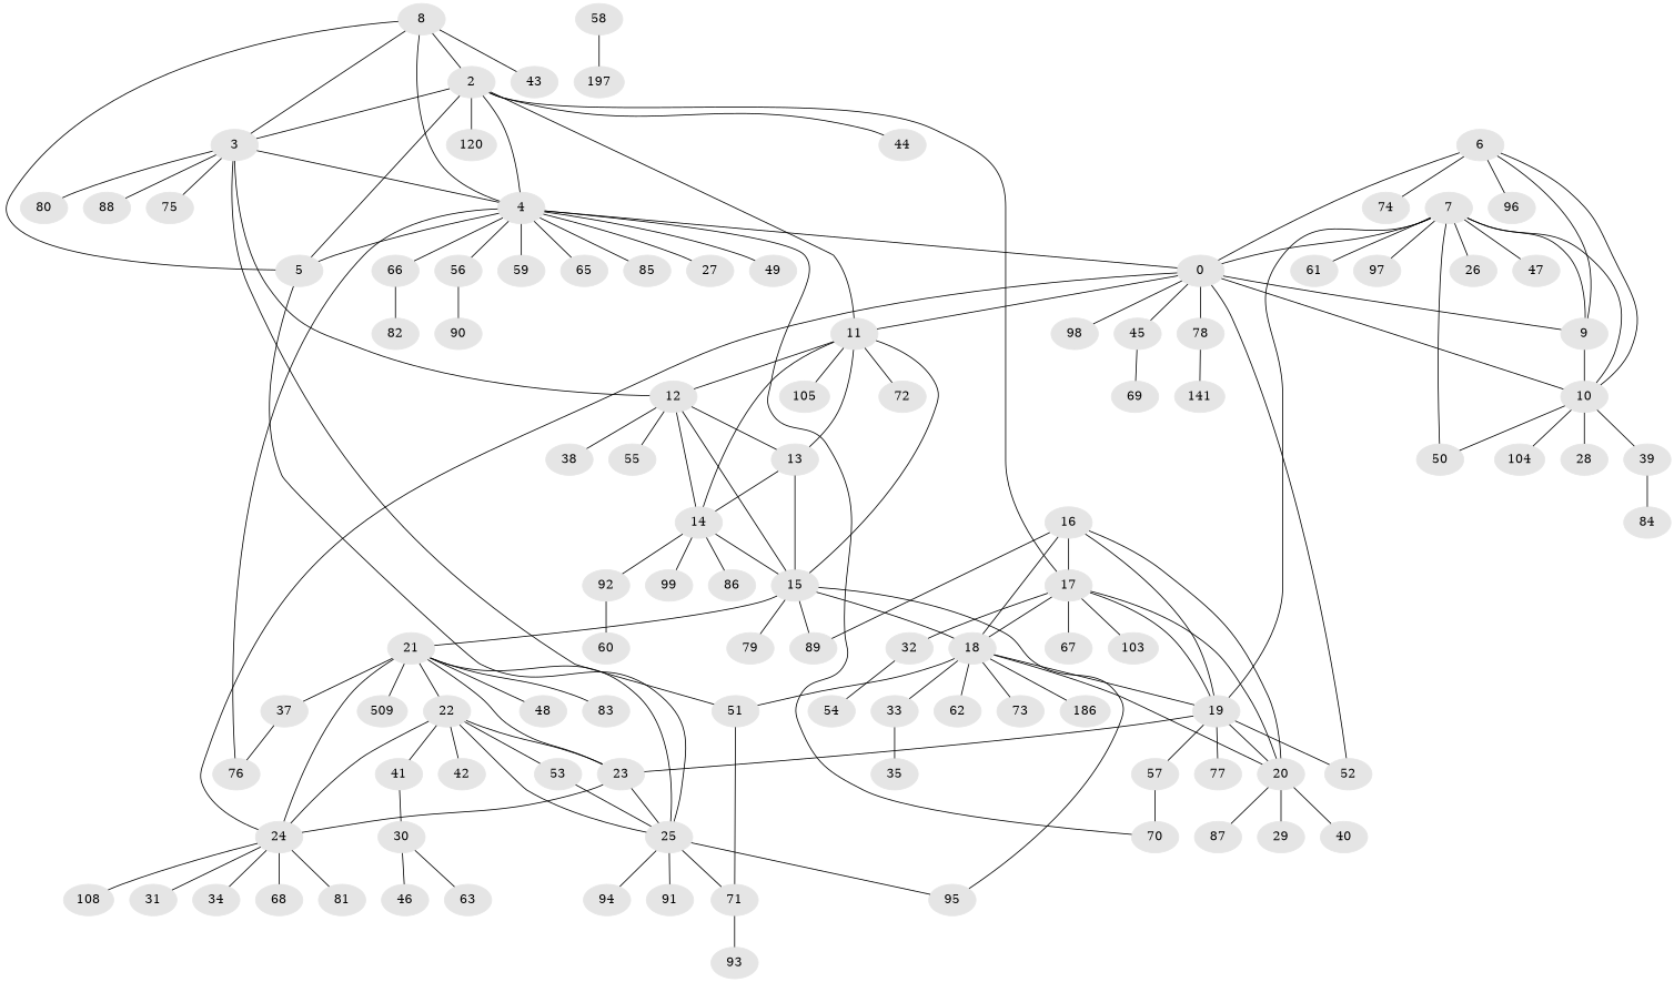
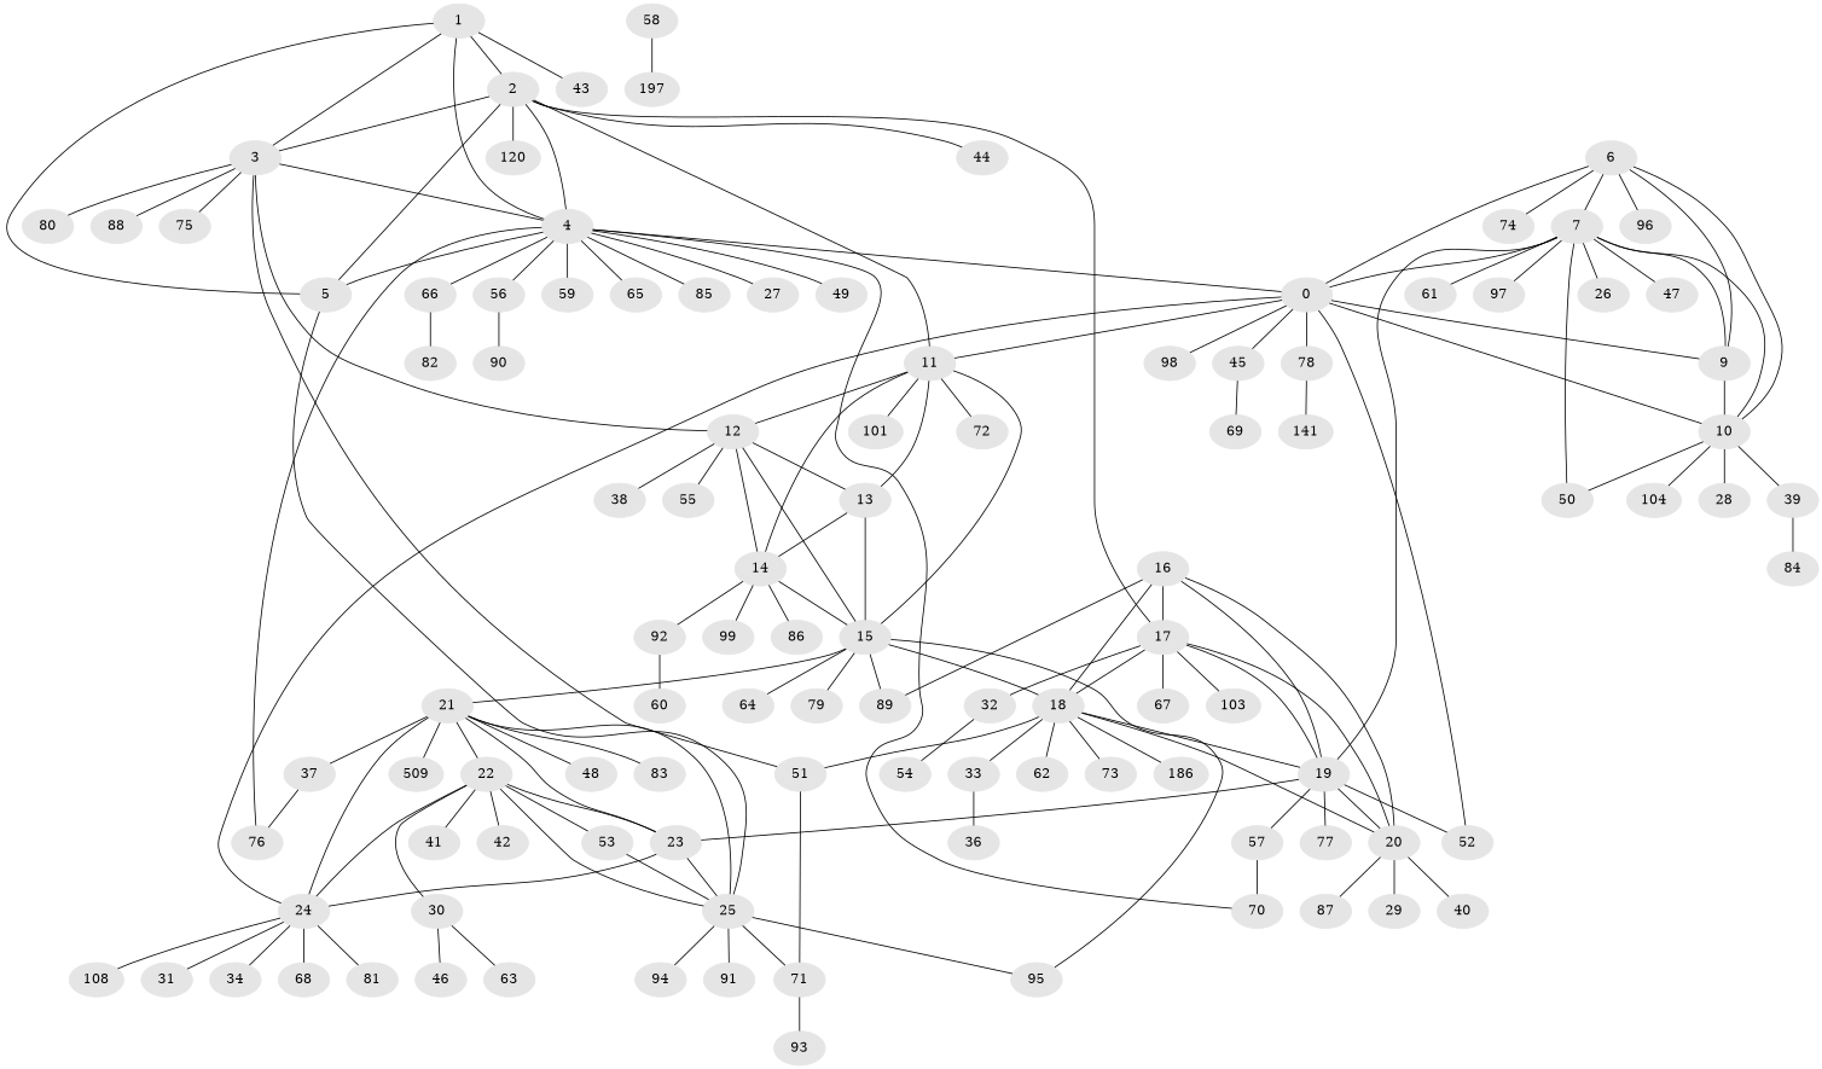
  graph {
    node [color=gray90 style=filled]
-   1 [label=8]
+   1
    2
    3
    4
    5
    43
    11
    17
    44
    n10 [label=120]
    51
    75
    80
    88
    12
    n16 [label=0]
    27
    49
    56
    59
    65
    66
    70
    76
    85
    25
    13
    14
    15
    72
-   105
+   105 [label=101]
    19
    18
    20
    32
    67
    103
    71
    9
    10
    24
    45
    52
    78
    98
    90
    82
    95
    91
    94
    6
    7
    74
    96
    26
    47
    50
    61
    97
    28
    39
    104
    23
    57
    77
    31
    34
    68
    81
    108
    69
    n72 [label=141]
    84
    n74 [label=197]
    58
    38
    55
    86
    92
    99
    21
+   64
    79
    89
    60
    33
    62
    73
    n89 [label=186]
    22
    37
    48
    83
    n94 [label=509]
    16
    29
    40
    87
    54
-   36 [label=35]
+   36
    30
    41
    42
    53
    46
    63
    93
    1 -- 2
    1 -- 3
    1 -- 4
    1 -- 5
    1 -- 43
    2 -- 3
    2 -- 4
    2 -- 5
    2 -- 11
    2 -- 17
    2 -- 44
    2 -- n10
    3 -- 4
    3 -- 51
    3 -- 75
    3 -- 80
    3 -- 88
    3 -- 12
    4 -- 5
    4 -- n16
    4 -- 27
    4 -- 49
    4 -- 56
    4 -- 59
    4 -- 65
    4 -- 66
    4 -- 70
    4 -- 76
    4 -- 85
    5 -- 25
    11 -- 12
    11 -- 13
    11 -- 14
    11 -- 15
    11 -- 72
    11 -- 105
    17 -- 19
    17 -- 18
    17 -- 20
    17 -- 32
    17 -- 67
    17 -- 103
    51 -- 71
    12 -- 13
    12 -- 14
    12 -- 15
    12 -- 38
    12 -- 55
    n16 -- 11
    n16 -- 9
    n16 -- 10
    n16 -- 24
    n16 -- 45
    n16 -- 52
    n16 -- 78
    n16 -- 98
    56 -- 90
    66 -- 82
    25 -- 71
    25 -- 95
    25 -- 91
    25 -- 94
    13 -- 14
    13 -- 15
    14 -- 15
    14 -- 86
    14 -- 92
    14 -- 99
    15 -- 18
    15 -- 95
    15 -- 21
+   15 -- 64
    15 -- 79
    15 -- 89
    19 -- 20
    19 -- 52
    19 -- 23
    19 -- 57
    19 -- 77
    18 -- 51
    18 -- 19
    18 -- 20
    18 -- 33
    18 -- 62
    18 -- 73
    18 -- n89
    20 -- 29
    20 -- 40
    20 -- 87
    32 -- 54
    71 -- 93
    9 -- 10
    10 -- 50
    10 -- 28
    10 -- 39
    10 -- 104
    24 -- 31
    24 -- 34
    24 -- 68
    24 -- 81
    24 -- 108
    45 -- 69
    78 -- n72
    6 -- n16
    6 -- 9
    6 -- 10
+   6 -- 7
    6 -- 74
    6 -- 96
    7 -- n16
    7 -- 19
    7 -- 9
    7 -- 10
    7 -- 26
    7 -- 47
    7 -- 50
    7 -- 61
    7 -- 97
    39 -- 84
    23 -- 25
    23 -- 24
    57 -- 70
    58 -- n74
    92 -- 60
    21 -- 25
    21 -- 24
    21 -- 23
    21 -- 22
    21 -- 37
    21 -- 48
    21 -- 83
    21 -- n94
    33 -- 36
    22 -- 25
    22 -- 24
    22 -- 23
-   41 -- 30
+   22 -- 30
    22 -- 41
    22 -- 42
    22 -- 53
    37 -- 76
    16 -- 17
    16 -- 19
    16 -- 18
    16 -- 20
    16 -- 89
    30 -- 46
    30 -- 63
    53 -- 25
  }
